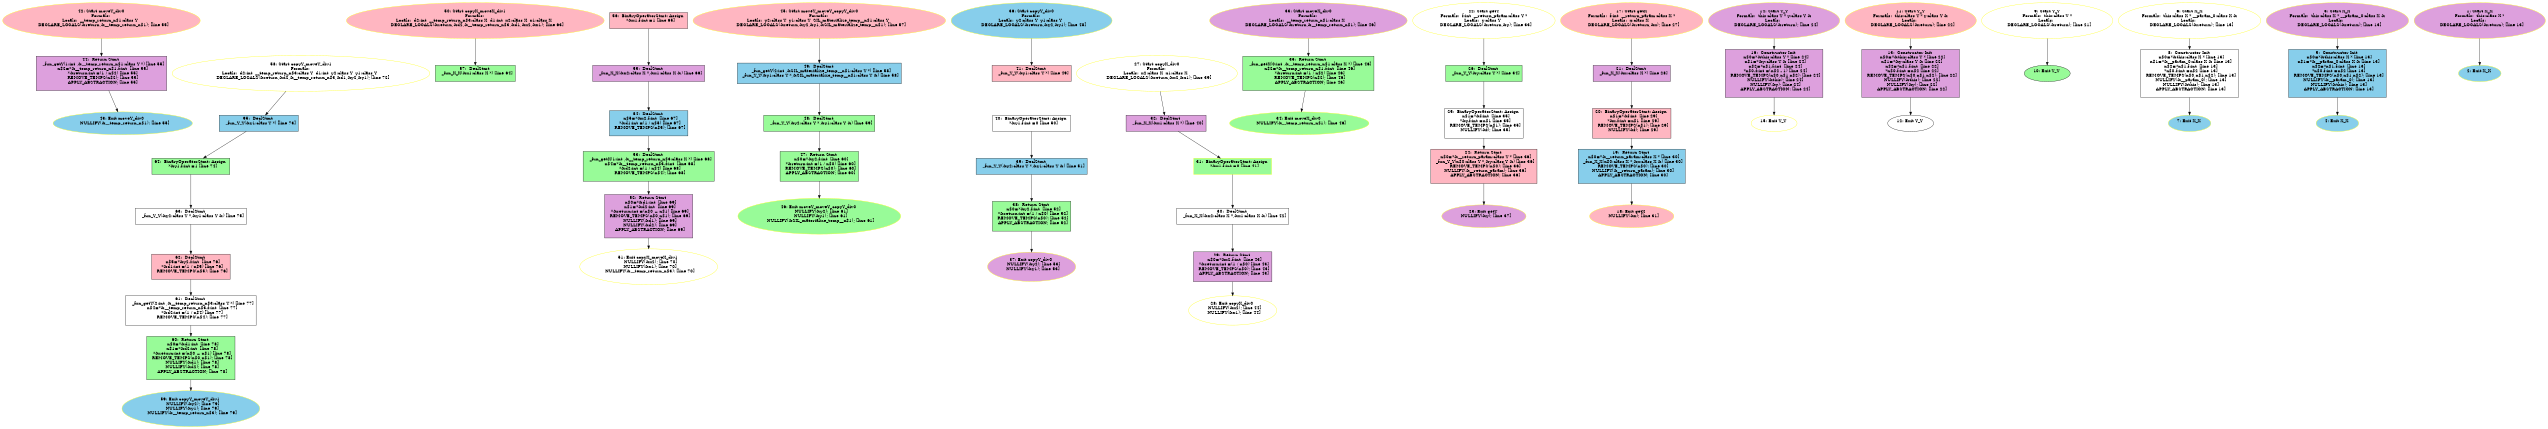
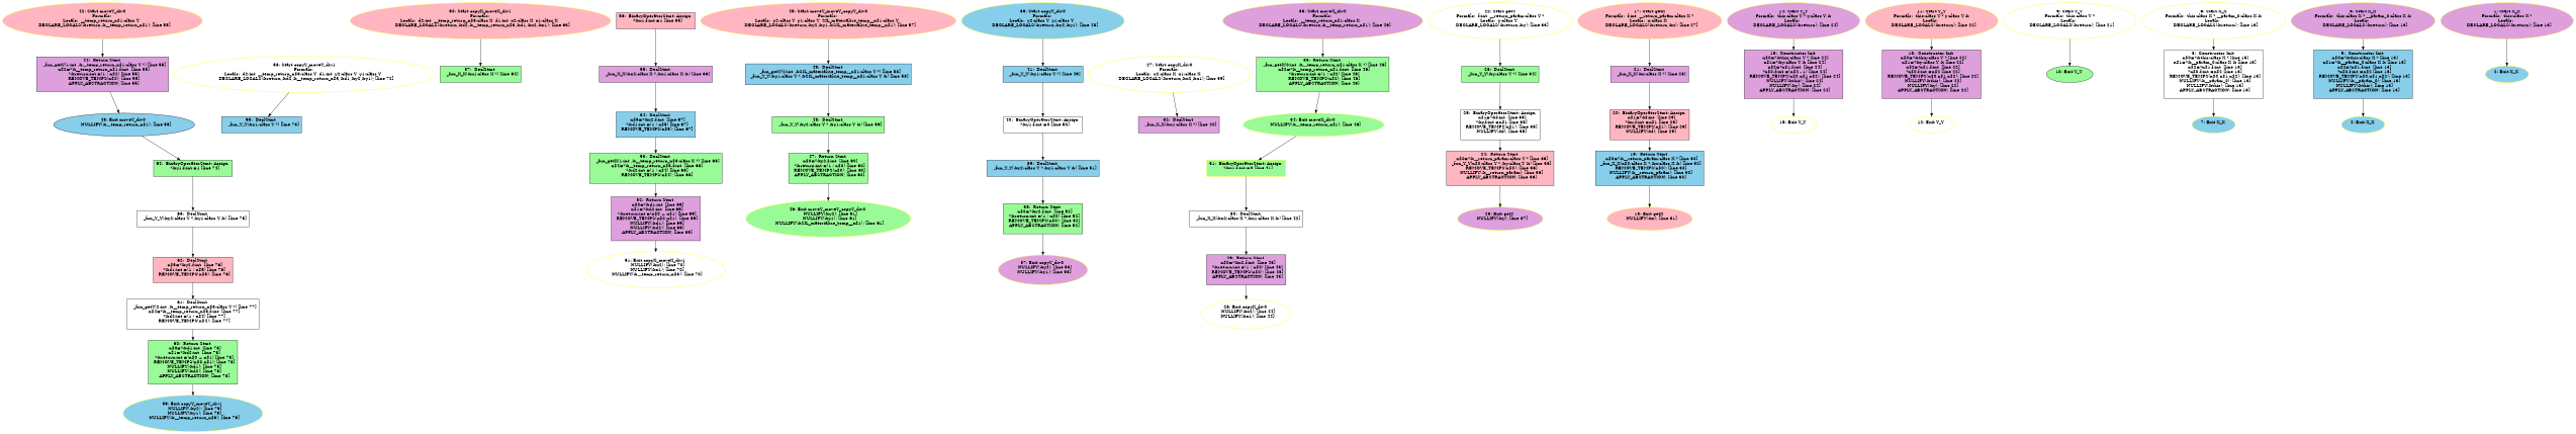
  digraph {
    node [fillcolor=white shape=box style=filled]
    n1 [fillcolor=skyblue label="95:  DeclStmt \n   _fun_Y_Y(&y1:class Y *) [line 73]\n "]
    n2 [fillcolor=palegreen label="64:  BinaryOperatorStmt: Assign \n   *&y1.f:int =1 [line 74]\n "]
    n3 [label="63:  DeclStmt \n   _fun_Y_Y(&y2:class Y *,&y1:class Y &) [line 75]\n "]
    n4 [fillcolor=lightpink label="62:  DeclStmt \n   n$5=*&y2.f:int  [line 76]\n  *&d1:int =(1 / n$5) [line 76]\n  REMOVE_TEMPS(n$5); [line 76]\n "]
    n5 [label="61:  DeclStmt \n   _fun_getY(2:int ,&__temp_return_n$3:class Y *) [line 77]\n  n$4=*&__temp_return_n$3.f:int  [line 77]\n  *&d2:int =(1 / n$4) [line 77]\n  REMOVE_TEMPS(n$4); [line 77]\n "]
    n6 [fillcolor=palegreen label="60:  Return Stmt \n   n$0=*&d1:int  [line 78]\n  n$1=*&d2:int  [line 78]\n  *&return:int =(n$0 + n$1) [line 78]\n  REMOVE_TEMPS(n$0,n$1); [line 78]\n  NULLIFY(&d1); [line 78]\n  NULLIFY(&d2); [line 78]\n  APPLY_ABSTRACTION; [line 78]\n "]
    n7 [color=yellow fillcolor=skyblue label="59: Exit copyY_moveY_div1 \n   NULLIFY(&y2); [line 79]\n  NULLIFY(&y1); [line 79]\n  NULLIFY(&__temp_return_n$3); [line 79]\n " shape=""]
    n8 [color=yellow label="58: Start copyY_moveY_div1\nFormals: \nLocals:  d2:int  __temp_return_n$3:class Y  d1:int  y2:class Y  y1:class Y  \n   DECLARE_LOCALS(&return,&d2,&__temp_return_n$3,&d1,&y2,&y1); [line 72]\n " shape=""]
    n9 [fillcolor=palegreen label="57:  DeclStmt \n   _fun_X_X(&x1:class X *) [line 64]\n "]
    n10 [fillcolor=lightpink label="56:  BinaryOperatorStmt: Assign \n   *&x1.f:int =1 [line 65]\n "]
    n11 [fillcolor=plum label="55:  DeclStmt \n   _fun_X_X(&x2:class X *,&x1:class X &) [line 66]\n "]
    n12 [fillcolor=skyblue label="54:  DeclStmt \n   n$5=*&x2.f:int  [line 67]\n  *&d1:int =(1 / n$5) [line 67]\n  REMOVE_TEMPS(n$5); [line 67]\n "]
    n13 [fillcolor=palegreen label="53:  DeclStmt \n   _fun_getX(1:int ,&__temp_return_n$3:class X *) [line 68]\n  n$4=*&__temp_return_n$3.f:int  [line 68]\n  *&d2:int =(1 / n$4) [line 68]\n  REMOVE_TEMPS(n$4); [line 68]\n "]
    n14 [fillcolor=plum label="52:  Return Stmt \n   n$0=*&d1:int  [line 69]\n  n$1=*&d2:int  [line 69]\n  *&return:int =(n$0 + n$1) [line 69]\n  REMOVE_TEMPS(n$0,n$1); [line 69]\n  NULLIFY(&d1); [line 69]\n  NULLIFY(&d2); [line 69]\n  APPLY_ABSTRACTION; [line 69]\n "]
    n15 [color=yellow label="51: Exit copyX_moveX_div1 \n   NULLIFY(&x2); [line 70]\n  NULLIFY(&x1); [line 70]\n  NULLIFY(&__temp_return_n$3); [line 70]\n " shape=""]
    n16 [color=yellow fillcolor=lightpink label="50: Start copyX_moveX_div1\nFormals: \nLocals:  d2:int  __temp_return_n$3:class X  d1:int  x2:class X  x1:class X  \n   DECLARE_LOCALS(&return,&d2,&__temp_return_n$3,&d1,&x2,&x1); [line 63]\n " shape=""]
    n17 [fillcolor=skyblue label="49:  DeclStmt \n   _fun_getY(2:int ,&SIL_materialize_temp__n$1:class Y *) [line 58]\n  _fun_Y_Y(&y1:class Y *,&SIL_materialize_temp__n$1:class Y &) [line 58]\n "]
    n18 [fillcolor=palegreen label="48:  DeclStmt \n   _fun_Y_Y(&y2:class Y *,&y1:class Y &) [line 59]\n "]
    n19 [fillcolor=palegreen label="47:  Return Stmt \n   n$0=*&y2.f:int  [line 60]\n  *&return:int =(1 / n$0) [line 60]\n  REMOVE_TEMPS(n$0); [line 60]\n  APPLY_ABSTRACTION; [line 60]\n "]
    n20 [color=yellow fillcolor=palegreen label="46: Exit moveY_moveY_copyY_div0 \n   NULLIFY(&y2); [line 61]\n  NULLIFY(&y1); [line 61]\n  NULLIFY(&SIL_materialize_temp__n$1); [line 61]\n " shape=""]
    n21 [color=yellow fillcolor=lightpink label="45: Start moveY_moveY_copyY_div0\nFormals: \nLocals:  y2:class Y  y1:class Y  SIL_materialize_temp__n$1:class Y  \n   DECLARE_LOCALS(&return,&y2,&y1,&SIL_materialize_temp__n$1); [line 57]\n " shape=""]
    n22 [fillcolor=plum label="44:  Return Stmt \n   _fun_getY(1:int ,&__temp_return_n$1:class Y *) [line 55]\n  n$2=*&__temp_return_n$1.f:int  [line 55]\n  *&return:int =(1 / n$2) [line 55]\n  REMOVE_TEMPS(n$2); [line 55]\n  APPLY_ABSTRACTION; [line 55]\n "]
-   n23 [color=yellow fillcolor=skyblue label="43: Exit moveY_div0 \n   NULLIFY(&__temp_return_n$1); [line 55]\n " shape=""]
+   n23 [color=black fillcolor=skyblue label="43: Exit moveY_div0 \n   NULLIFY(&__temp_return_n$1); [line 55]\n " shape=""]
    n24 [color=yellow fillcolor=lightpink label="42: Start moveY_div0\nFormals: \nLocals:  __temp_return_n$1:class Y  \n   DECLARE_LOCALS(&return,&__temp_return_n$1); [line 55]\n " shape=""]
-   n25 [fillcolor=lightpink label="41:  DeclStmt \n   _fun_Y_Y(&y1:class Y *) [line 49]\n "]
+   n25 [fillcolor=skyblue label="41:  DeclStmt \n   _fun_Y_Y(&y1:class Y *) [line 49]\n "]
    n26 [label="40:  BinaryOperatorStmt: Assign \n   *&y1.f:int =0 [line 50]\n "]
    n27 [fillcolor=skyblue label="39:  DeclStmt \n   _fun_Y_Y(&y2:class Y *,&y1:class Y &) [line 51]\n "]
    n28 [fillcolor=palegreen label="38:  Return Stmt \n   n$0=*&y2.f:int  [line 52]\n  *&return:int =(1 / n$0) [line 52]\n  REMOVE_TEMPS(n$0); [line 52]\n  APPLY_ABSTRACTION; [line 52]\n "]
    n29 [color=yellow fillcolor=plum label="37: Exit copyY_div0 \n   NULLIFY(&y2); [line 53]\n  NULLIFY(&y1); [line 53]\n " shape=""]
    n30 [color=yellow fillcolor=skyblue label="36: Start copyY_div0\nFormals: \nLocals:  y2:class Y  y1:class Y  \n   DECLARE_LOCALS(&return,&y2,&y1); [line 48]\n " shape=""]
    n31 [fillcolor=palegreen label="35:  Return Stmt \n   _fun_getX(0:int ,&__temp_return_n$1:class X *) [line 46]\n  n$2=*&__temp_return_n$1.f:int  [line 46]\n  *&return:int =(1 / n$2) [line 46]\n  REMOVE_TEMPS(n$2); [line 46]\n  APPLY_ABSTRACTION; [line 46]\n "]
    n32 [color=yellow fillcolor=palegreen label="34: Exit moveX_div0 \n   NULLIFY(&__temp_return_n$1); [line 46]\n " shape=""]
    n33 [color=yellow fillcolor=plum label="33: Start moveX_div0\nFormals: \nLocals:  __temp_return_n$1:class X  \n   DECLARE_LOCALS(&return,&__temp_return_n$1); [line 46]\n " shape=""]
    n34 [fillcolor=plum label="32:  DeclStmt \n   _fun_X_X(&x1:class X *) [line 40]\n "]
    n35 [color=yellow fillcolor=palegreen label="31:  BinaryOperatorStmt: Assign \n   *&x1.f:int =0 [line 41]\n "]
    n36 [label="30:  DeclStmt \n   _fun_X_X(&x2:class X *,&x1:class X &) [line 42]\n "]
    n37 [fillcolor=plum label="29:  Return Stmt \n   n$0=*&x2.f:int  [line 43]\n  *&return:int =(1 / n$0) [line 43]\n  REMOVE_TEMPS(n$0); [line 43]\n  APPLY_ABSTRACTION; [line 43]\n "]
    n38 [color=yellow label="28: Exit copyX_div0 \n   NULLIFY(&x2); [line 44]\n  NULLIFY(&x1); [line 44]\n " shape=""]
    n39 [color=yellow label="27: Start copyX_div0\nFormals: \nLocals:  x2:class X  x1:class X  \n   DECLARE_LOCALS(&return,&x2,&x1); [line 39]\n " shape=""]
    n40 [fillcolor=palegreen label="26:  DeclStmt \n   _fun_Y_Y(&y:class Y *) [line 34]\n "]
    n41 [label="25:  BinaryOperatorStmt: Assign \n   n$1=*&f:int  [line 35]\n  *&y.f:int =n$1 [line 35]\n  REMOVE_TEMPS(n$1); [line 35]\n  NULLIFY(&f); [line 35]\n "]
    n42 [fillcolor=lightpink label="24:  Return Stmt \n   n$0=*&__return_param:class Y * [line 36]\n  _fun_Y_Y(n$0:class Y *,&y:class Y &) [line 36]\n  REMOVE_TEMPS(n$0); [line 36]\n  NULLIFY(&__return_param); [line 36]\n  APPLY_ABSTRACTION; [line 36]\n "]
    n43 [color=yellow fillcolor=plum label="23: Exit getY \n   NULLIFY(&y); [line 37]\n " shape=""]
    n44 [color=yellow label="22: Start getY\nFormals:  f:int  __return_param:class Y *\nLocals:  y:class Y  \n   DECLARE_LOCALS(&return,&y); [line 33]\n " shape=""]
    n45 [fillcolor=plum label="21:  DeclStmt \n   _fun_X_X(&x:class X *) [line 28]\n "]
    n46 [fillcolor=lightpink label="20:  BinaryOperatorStmt: Assign \n   n$1=*&f:int  [line 29]\n  *&x.f:int =n$1 [line 29]\n  REMOVE_TEMPS(n$1); [line 29]\n  NULLIFY(&f); [line 29]\n "]
    n47 [fillcolor=skyblue label="19:  Return Stmt \n   n$0=*&__return_param:class X * [line 30]\n  _fun_X_X(n$0:class X *,&x:class X &) [line 30]\n  REMOVE_TEMPS(n$0); [line 30]\n  NULLIFY(&__return_param); [line 30]\n  APPLY_ABSTRACTION; [line 30]\n "]
    n48 [color=yellow fillcolor=lightpink label="18: Exit getX \n   NULLIFY(&x); [line 31]\n " shape=""]
    n49 [color=yellow fillcolor=lightpink label="17: Start getX\nFormals:  f:int  __return_param:class X *\nLocals:  x:class X  \n   DECLARE_LOCALS(&return,&x); [line 27]\n " shape=""]
    n50 [fillcolor=plum label="16:  Constructor Init \n   n$0=*&this:class Y * [line 24]\n  n$1=*&y:class Y & [line 24]\n  n$2=*n$1.f:int  [line 24]\n  *n$0.f:int =(n$2 - 1) [line 24]\n  REMOVE_TEMPS(n$0,n$1,n$2); [line 24]\n  NULLIFY(&this); [line 24]\n  NULLIFY(&y); [line 24]\n  APPLY_ABSTRACTION; [line 24]\n "]
    n51 [color=yellow label="15: Exit Y_Y \n  " shape=""]
    n52 [color=yellow fillcolor=plum label="14: Start Y_Y\nFormals:  this:class Y * y:class Y &\nLocals:  \n   DECLARE_LOCALS(&return); [line 24]\n " shape=""]
    n53 [fillcolor=plum label="13:  Constructor Init \n   n$0=*&this:class Y * [line 22]\n  n$1=*&y:class Y & [line 22]\n  n$2=*n$1.f:int  [line 22]\n  *n$0.f:int =n$2 [line 22]\n  REMOVE_TEMPS(n$0,n$1,n$2); [line 22]\n  NULLIFY(&this); [line 22]\n  NULLIFY(&y); [line 22]\n  APPLY_ABSTRACTION; [line 22]\n "]
-   n54 [color=black label="12: Exit Y_Y \n  " shape=""]
+   n54 [color=yellow label="12: Exit Y_Y \n  " shape=""]
    n55 [color=yellow fillcolor=lightpink label="11: Start Y_Y\nFormals:  this:class Y * y:class Y &\nLocals:  \n   DECLARE_LOCALS(&return); [line 22]\n " shape=""]
    n56 [color=black fillcolor=palegreen label="10: Exit Y_Y \n  " shape=""]
    n57 [color=yellow label="9: Start Y_Y\nFormals:  this:class Y *\nLocals:  \n   DECLARE_LOCALS(&return); [line 21]\n " shape=""]
    n58 [label="8:  Constructor Init \n   n$0=*&this:class X * [line 13]\n  n$1=*&__param_0:class X & [line 13]\n  n$2=*n$1.f:int  [line 13]\n  *n$0.f:int =n$2 [line 13]\n  REMOVE_TEMPS(n$0,n$1,n$2); [line 13]\n  NULLIFY(&__param_0); [line 13]\n  NULLIFY(&this); [line 13]\n  APPLY_ABSTRACTION; [line 13]\n "]
    n59 [color=yellow fillcolor=skyblue label="7: Exit X_X \n  " shape=""]
    n60 [color=yellow label="6: Start X_X\nFormals:  this:class X * __param_0:class X &\nLocals:  \n   DECLARE_LOCALS(&return); [line 13]\n " shape=""]
    n61 [fillcolor=skyblue label="5:  Constructor Init \n   n$0=*&this:class X * [line 13]\n  n$1=*&__param_0:class X & [line 13]\n  n$2=*n$1.f:int  [line 13]\n  *n$0.f:int =n$2 [line 13]\n  REMOVE_TEMPS(n$0,n$1,n$2); [line 13]\n  NULLIFY(&__param_0); [line 13]\n  NULLIFY(&this); [line 13]\n  APPLY_ABSTRACTION; [line 13]\n "]
    n62 [color=yellow fillcolor=skyblue label="4: Exit X_X \n  " shape=""]
    n63 [color=yellow fillcolor=plum label="3: Start X_X\nFormals:  this:class X * __param_0:class X &\nLocals:  \n   DECLARE_LOCALS(&return); [line 13]\n " shape=""]
    n64 [color=yellow fillcolor=skyblue label="2: Exit X_X \n  " shape=""]
    n65 [color=yellow fillcolor=plum label="1: Start X_X\nFormals:  this:class X *\nLocals:  \n   DECLARE_LOCALS(&return); [line 13]\n " shape=""]
-   n1 -> n2
+   n23 -> n2
    n2 -> n3
    n3 -> n4
    n4 -> n5
    n5 -> n6
    n6 -> n7
    n8 -> n1
    n10 -> n11
    n11 -> n12
    n12 -> n13
    n13 -> n14
    n14 -> n15
    n16 -> n9
    n17 -> n18
    n18 -> n19
    n19 -> n20
    n21 -> n17
    n22 -> n23
    n24 -> n22
+   n25 -> n26
    n26 -> n27
    n27 -> n28
    n28 -> n29
    n30 -> n25
    n31 -> n32
    n33 -> n31
-   n34 -> n35
+   n32 -> n35
    n35 -> n36
    n36 -> n37
    n37 -> n38
    n39 -> n34
    n40 -> n41
    n41 -> n42
    n42 -> n43
    n44 -> n40
    n45 -> n46
    n46 -> n47
    n47 -> n48
    n49 -> n45
    n50 -> n51
    n52 -> n50
    n53 -> n54
    n55 -> n53
    n57 -> n56
    n58 -> n59
    n60 -> n58
    n61 -> n62
    n63 -> n61
    n65 -> n64
  }
